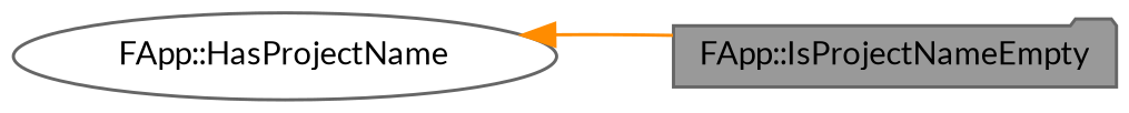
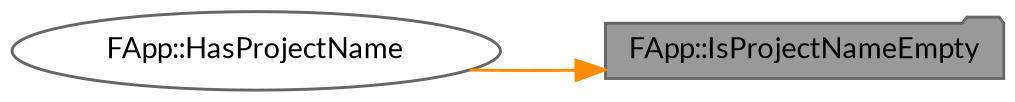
  digraph {
    rankdir=RL
    fontname=Lato
    node [fontname=Lato fontsize=10 style=filled]
    n1 [color=gray40 fillcolor=grey60 fontcolor=black height=0.2 label="FApp::IsProjectNameEmpty" shape=folder width=0.4]
    n2 [color=grey40 fillcolor=white height=0.2 label="FApp::HasProjectName" shape=ellipse width=0.4]
-   n2 -> n1 [color=darkorange dir=back fontname=Lato fontsize=10 labelfontname=Helvetica labelfontsize=10 style=solid]
+   n1 -> n2 [color=darkorange dir=back fontname=Lato fontsize=10 labelfontname=Helvetica labelfontsize=10 style=solid]
  }
